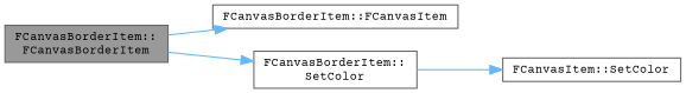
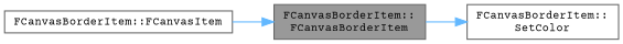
  digraph {
    fontname="Courier Prime"
    rankdir=LR
    node [color=grey40 fillcolor=white fontname="Courier Prime" fontsize=10 shape=box style=filled]
    edge [color=steelblue1 fontname="Courier Prime" fontsize=10 labelfontname=Helvetica labelfontsize=10 style=solid]
    n1 [color=gray40 fillcolor=grey60 fontcolor=black height=0.2 label="FCanvasBorderItem::\lFCanvasBorderItem" width=0.4]
    n2 [height=0.2 label="FCanvasBorderItem::FCanvasItem" width=0.4]
    n3 [height=0.2 label="FCanvasBorderItem::\lSetColor" width=0.4]
-   n4 [height=0.2 label="FCanvasItem::SetColor" width=0.4]
-   n1 -> n2
+   n2 -> n1
    n1 -> n3
-   n3 -> n4
  }
